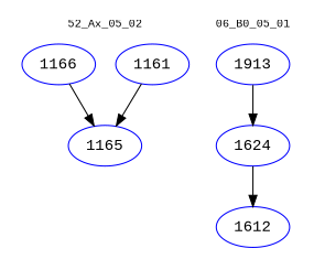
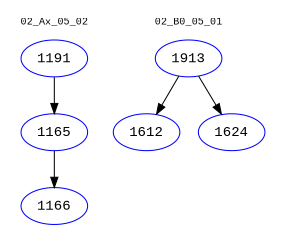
  digraph {
    fontname="Liberation Mono"
    node [color=blue fontname="Liberation Mono"]
    edge [color=black fontname="Liberation Mono"]
    n1 [label=1165]
-   n2 [label=1161]
+   n2 [label=1191]
    n3 [label=1166]
    n4 [label=1913]
    n5 [label=1612]
    n6 [label=1624]
    subgraph cluster_1 {
      color=white
      fontsize=10
-     label="52_Ax_05_02"
+     label="02_Ax_05_02"
      n1
      n2
      n3
    }
    subgraph cluster_2 {
      color=white
      fontsize=10
-     label="06_B0_05_01"
+     label="02_B0_05_01"
      n4
      n5
      n6
    }
-   n3 -> n1
+   n1 -> n3
    n2 -> n1
-   n6 -> n5
+   n4 -> n5
    n4 -> n6
  }
